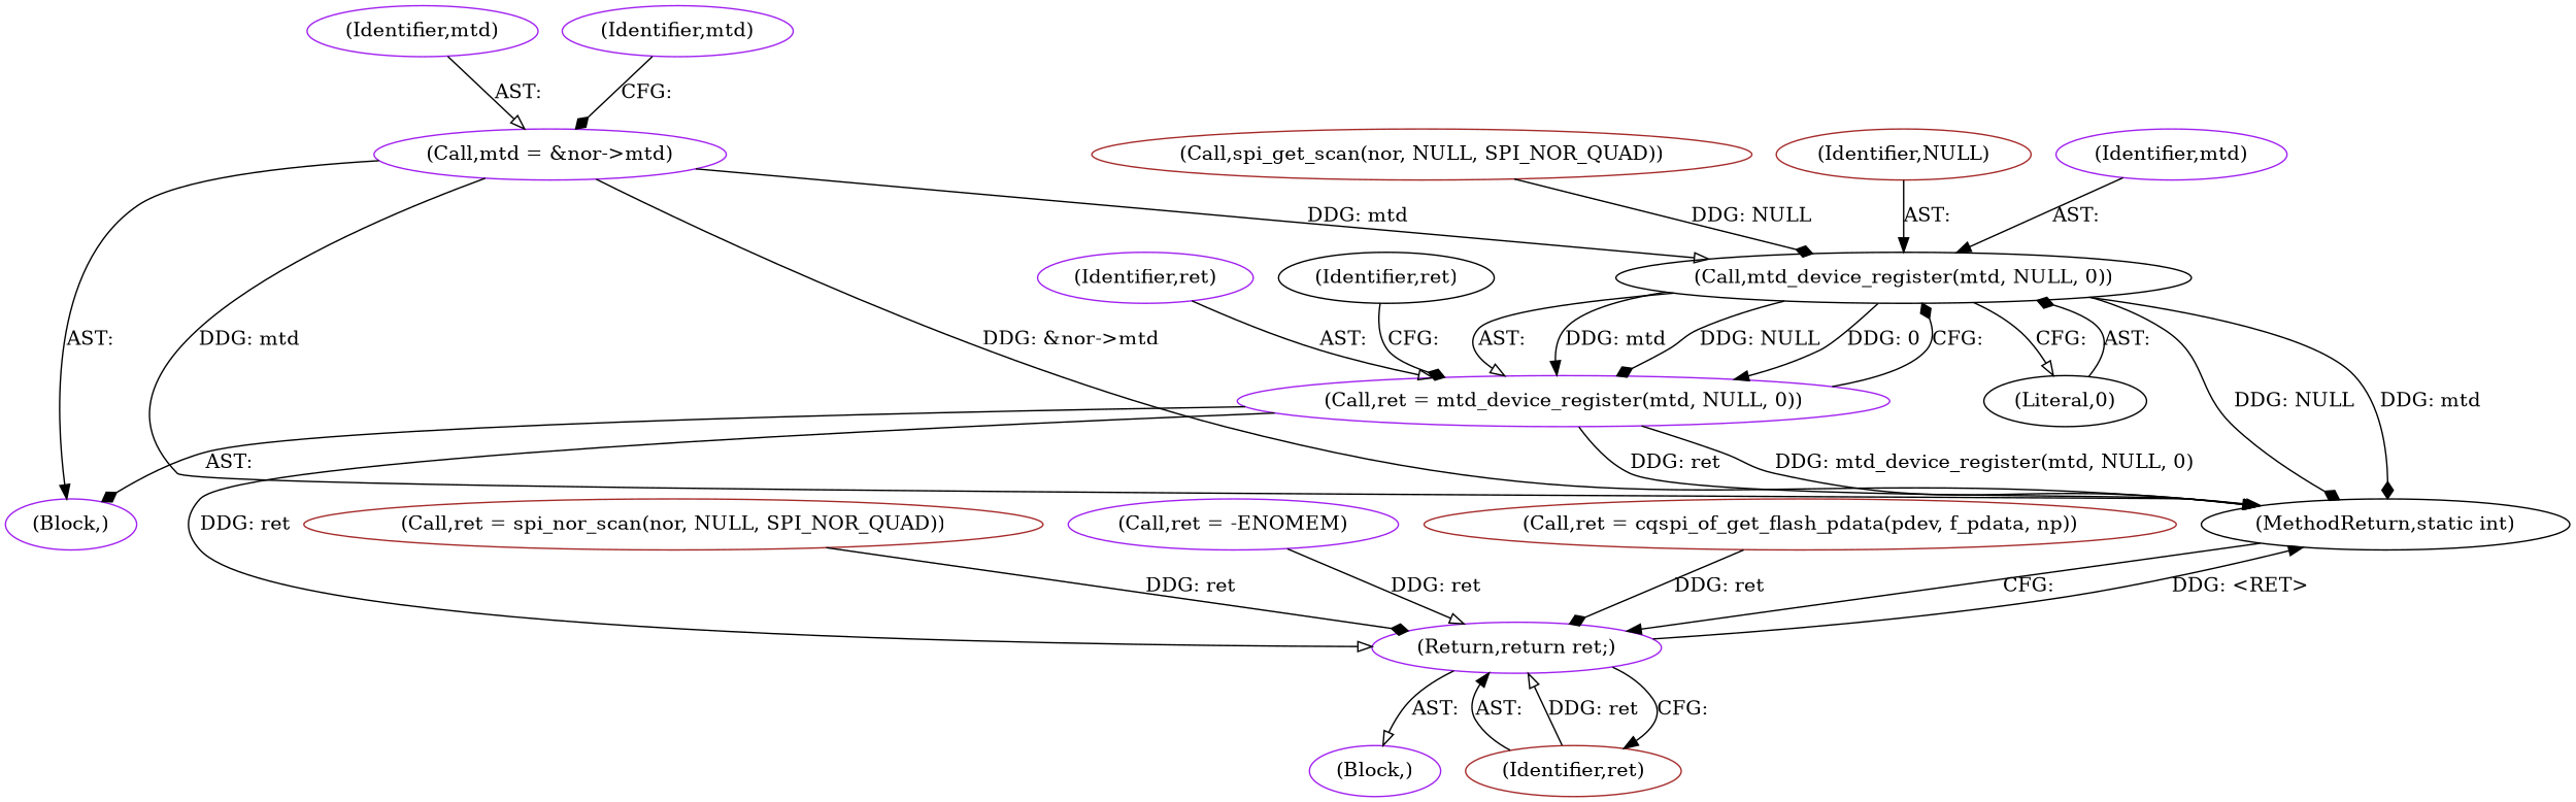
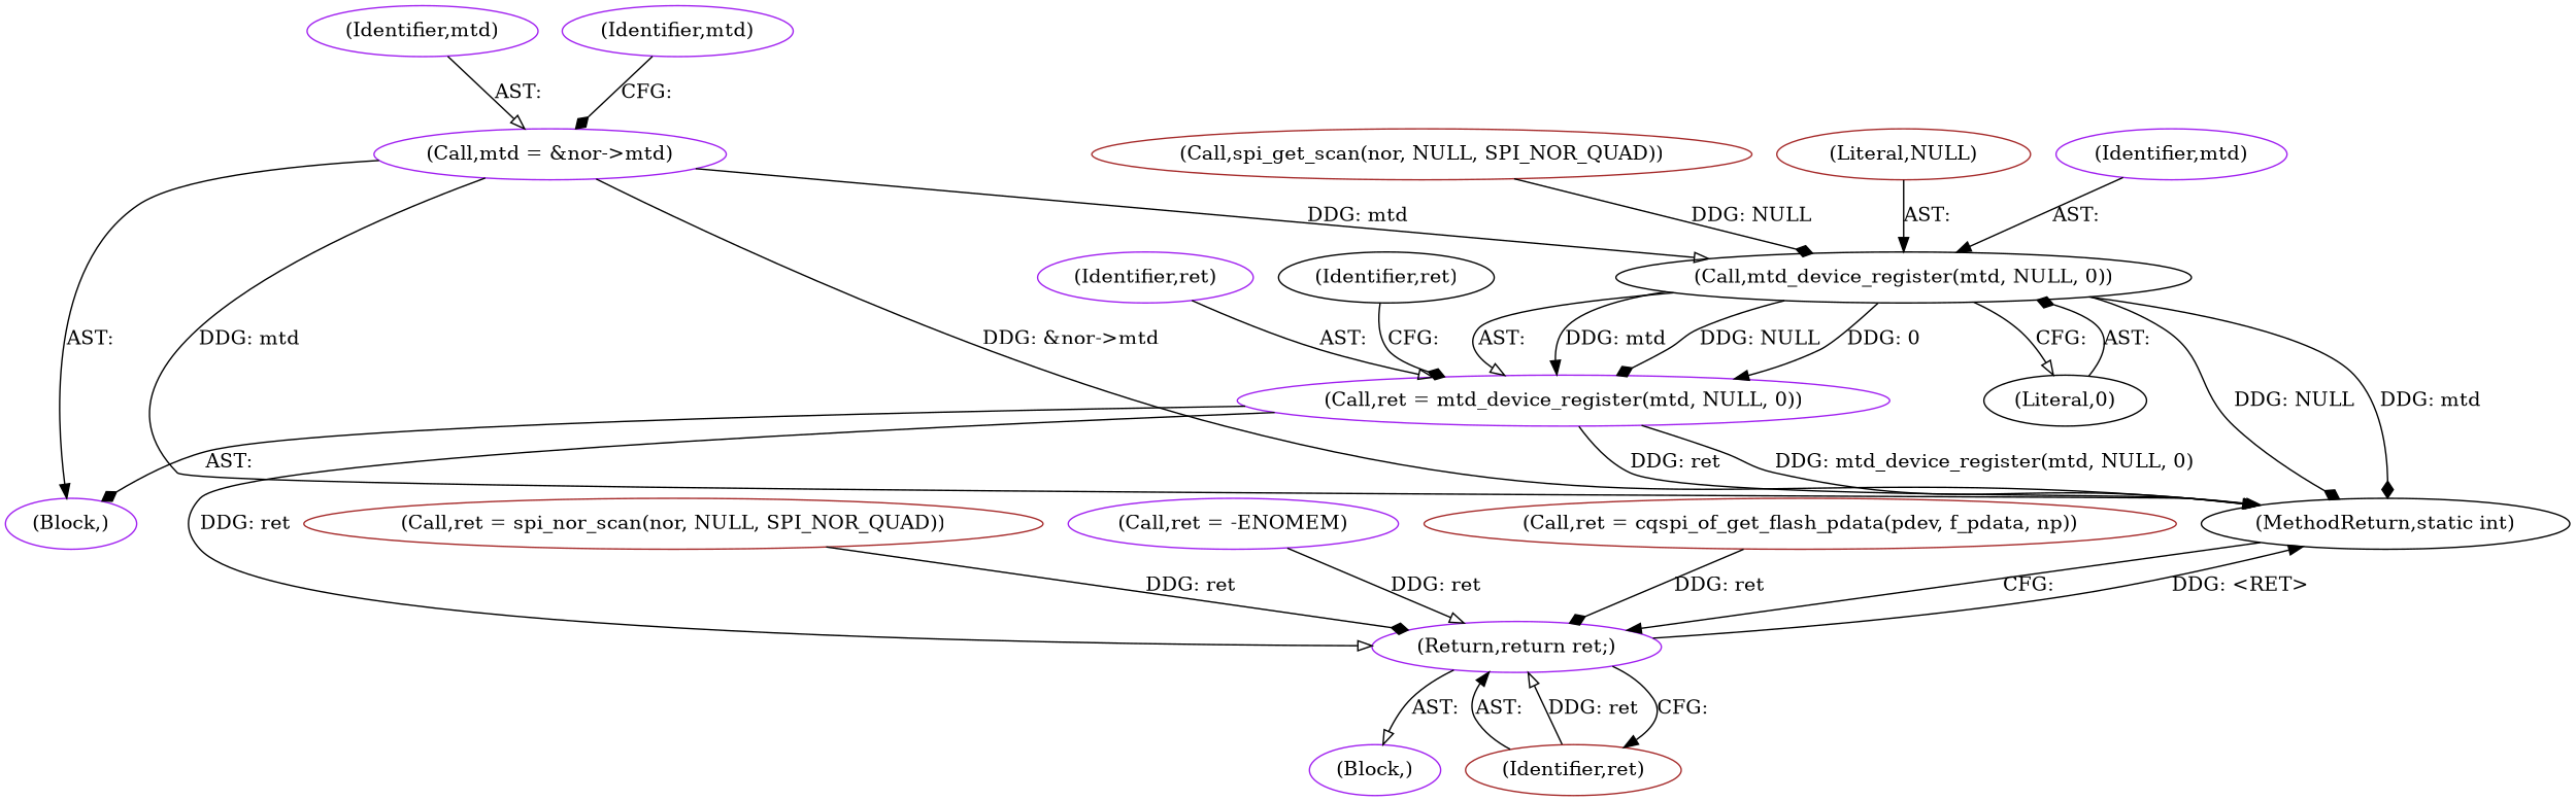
  digraph {
    node [color=purple]
    edge [arrowhead=onormal]
    n1 [label="(Call,mtd = &nor->mtd)"]
    n2 [color=black label="(Call,mtd_device_register(mtd, NULL, 0))"]
    n3 [label="(Block,)"]
    n4 [color=black label="(MethodReturn,static int)"]
    n5 [label="(Call,ret = mtd_device_register(mtd, NULL, 0))"]
    n6 [color=black label="(Literal,0)"]
    n7 [label="(Return,return ret;)"]
    n8 [label="(Block,)"]
    n9 [color=brown label="(Identifier,ret)"]
    n10 [label="(Identifier,ret)"]
    n11 [color=brown label="(Call,ret = spi_nor_scan(nor, NULL, SPI_NOR_QUAD))"]
    n12 [label="(Call,ret = -ENOMEM)"]
    n13 [color=brown label="(Call,ret = cqspi_of_get_flash_pdata(pdev, f_pdata, np))"]
    n14 [color=brown label="(Call,spi_get_scan(nor, NULL, SPI_NOR_QUAD))"]
-   n15 [color=brown label="(Identifier,NULL)"]
+   n15 [color=brown label="(Literal,NULL)"]
    n16 [label="(Identifier,mtd)"]
    n17 [label="(Identifier,mtd)"]
    n18 [label="(Identifier,mtd)"]
    n19 [color=black label="(Identifier,ret)"]
    n1 -> n2 [label="DDG: mtd"]
    n1 -> n3 [arrowhead=normal label="AST: "]
    n1 -> n4 [arrowhead=normal label="DDG: &nor->mtd"]
    n1 -> n4 [arrowhead=normal label="DDG: mtd"]
    n2 -> n4 [arrowhead=diamond label="DDG: NULL"]
    n2 -> n4 [arrowhead=diamond label="DDG: mtd"]
    n2 -> n5 [label="AST: "]
    n2 -> n5 [arrowhead=normal label="DDG: mtd"]
    n2 -> n5 [arrowhead=diamond label="DDG: NULL"]
    n2 -> n5 [arrowhead=normal label="DDG: 0"]
    n2 -> n6 [label="CFG: "]
    n4 -> n7 [arrowhead=normal label="CFG: "]
-   n5 -> n2 [arrowhead=diamond label="CFG: "]
    n5 -> n3 [arrowhead=diamond label="AST: "]
    n5 -> n4 [label="DDG: ret"]
    n5 -> n4 [label="DDG: mtd_device_register(mtd, NULL, 0)"]
    n5 -> n7 [label="DDG: ret"]
    n6 -> n2 [arrowhead=diamond label="AST: "]
    n7 -> n4 [arrowhead=normal label="DDG: <RET>"]
    n7 -> n8 [label="AST: "]
    n7 -> n9 [arrowhead=normal label="CFG: "]
    n9 -> n7 [arrowhead=normal label="AST: "]
    n9 -> n7 [label="DDG: ret"]
    n10 -> n5 [label="AST: "]
    n11 -> n7 [arrowhead=diamond label="DDG: ret"]
    n12 -> n7 [label="DDG: ret"]
    n13 -> n7 [arrowhead=diamond label="DDG: ret"]
    n14 -> n2 [arrowhead=diamond label="DDG: NULL"]
    n15 -> n2 [arrowhead=normal label="AST: "]
    n16 -> n1 [label="AST: "]
    n17 -> n1 [arrowhead=diamond label="CFG: "]
    n18 -> n2 [arrowhead=normal label="AST: "]
    n19 -> n5 [arrowhead=diamond label="CFG: "]
  }
